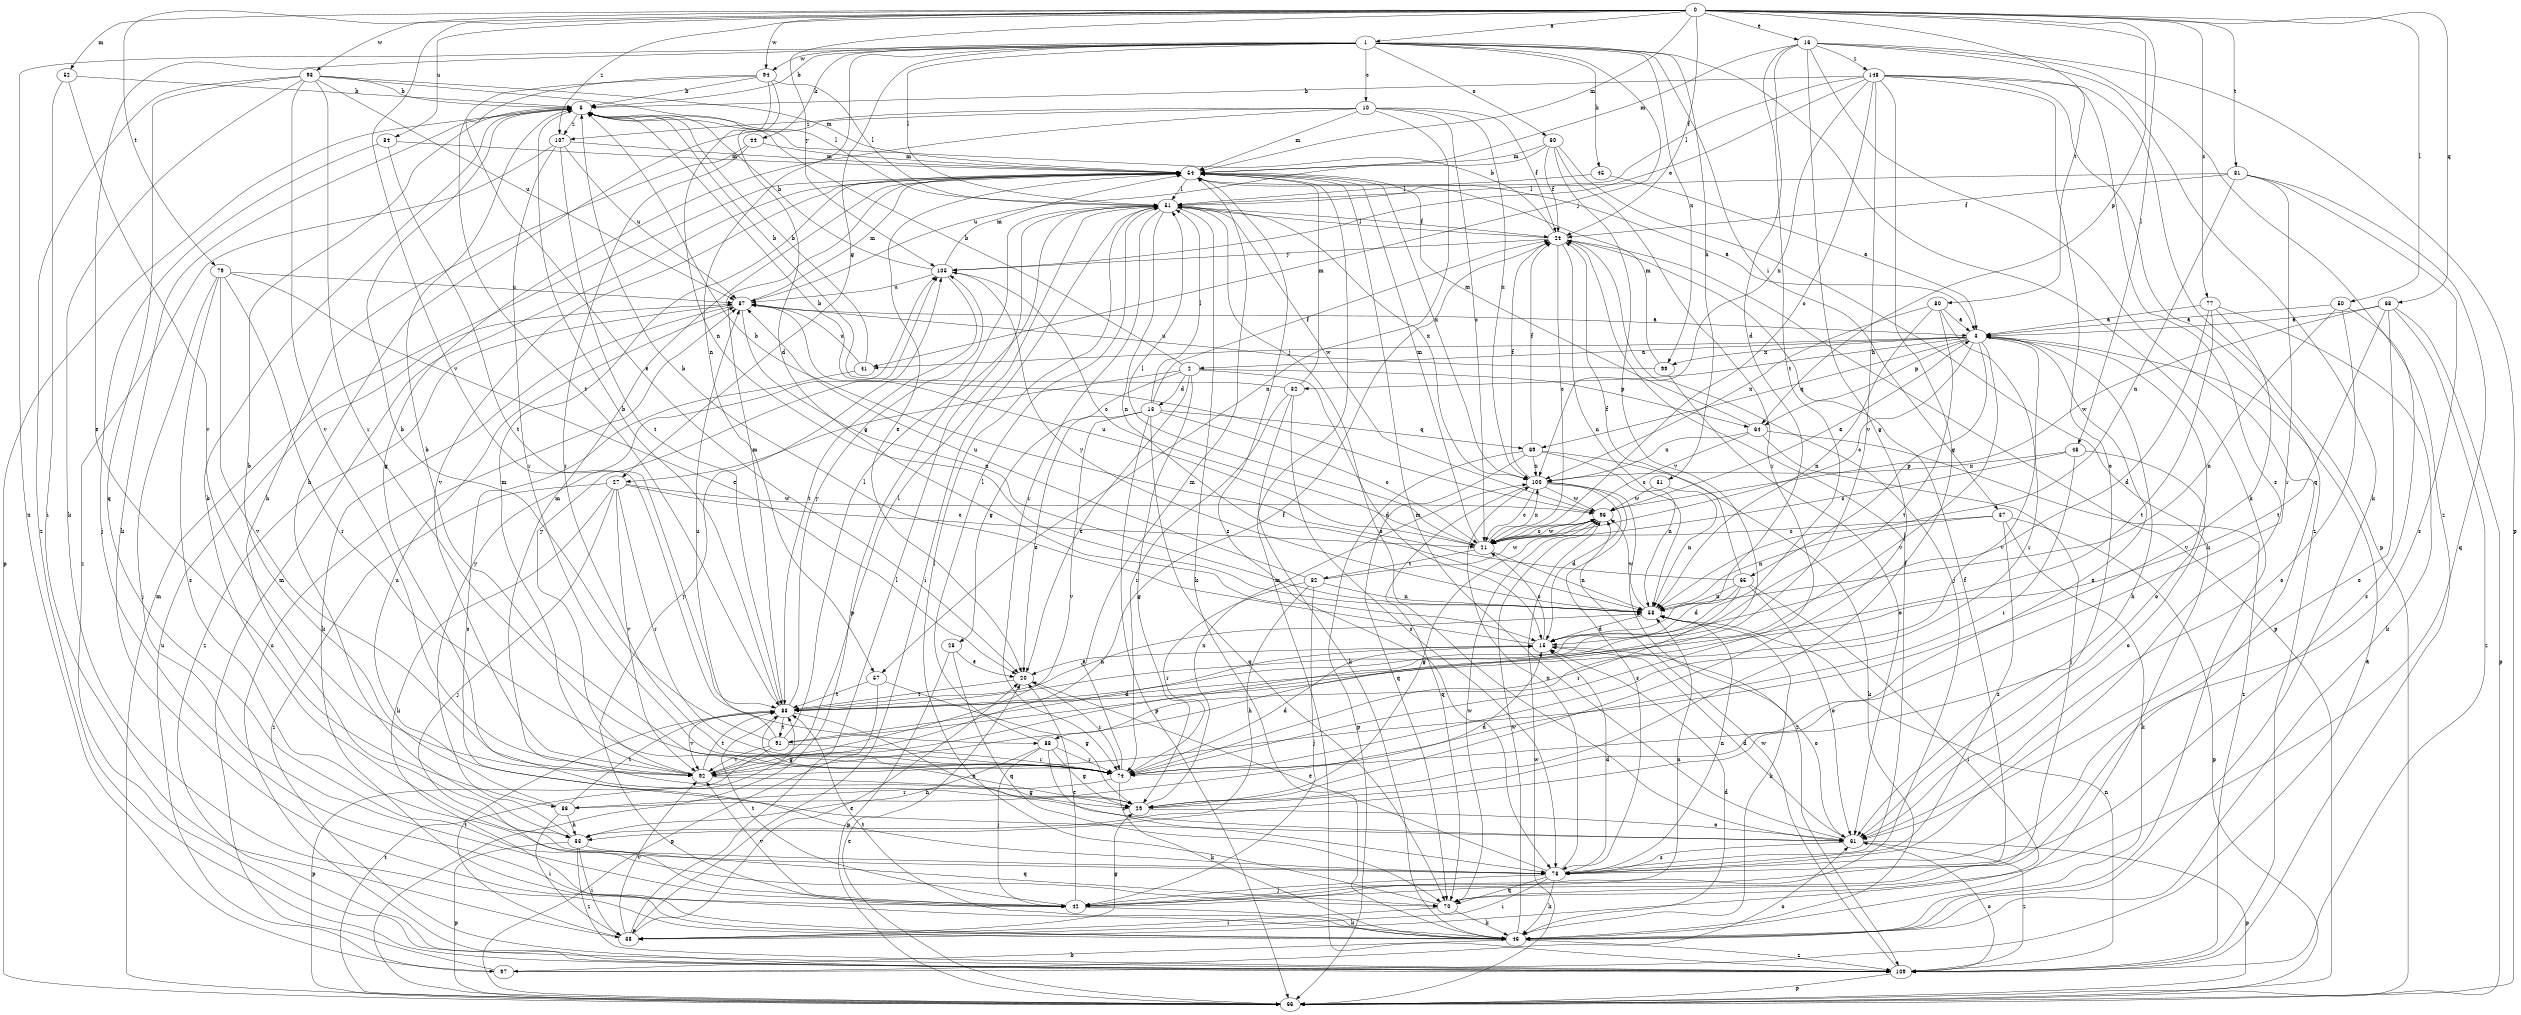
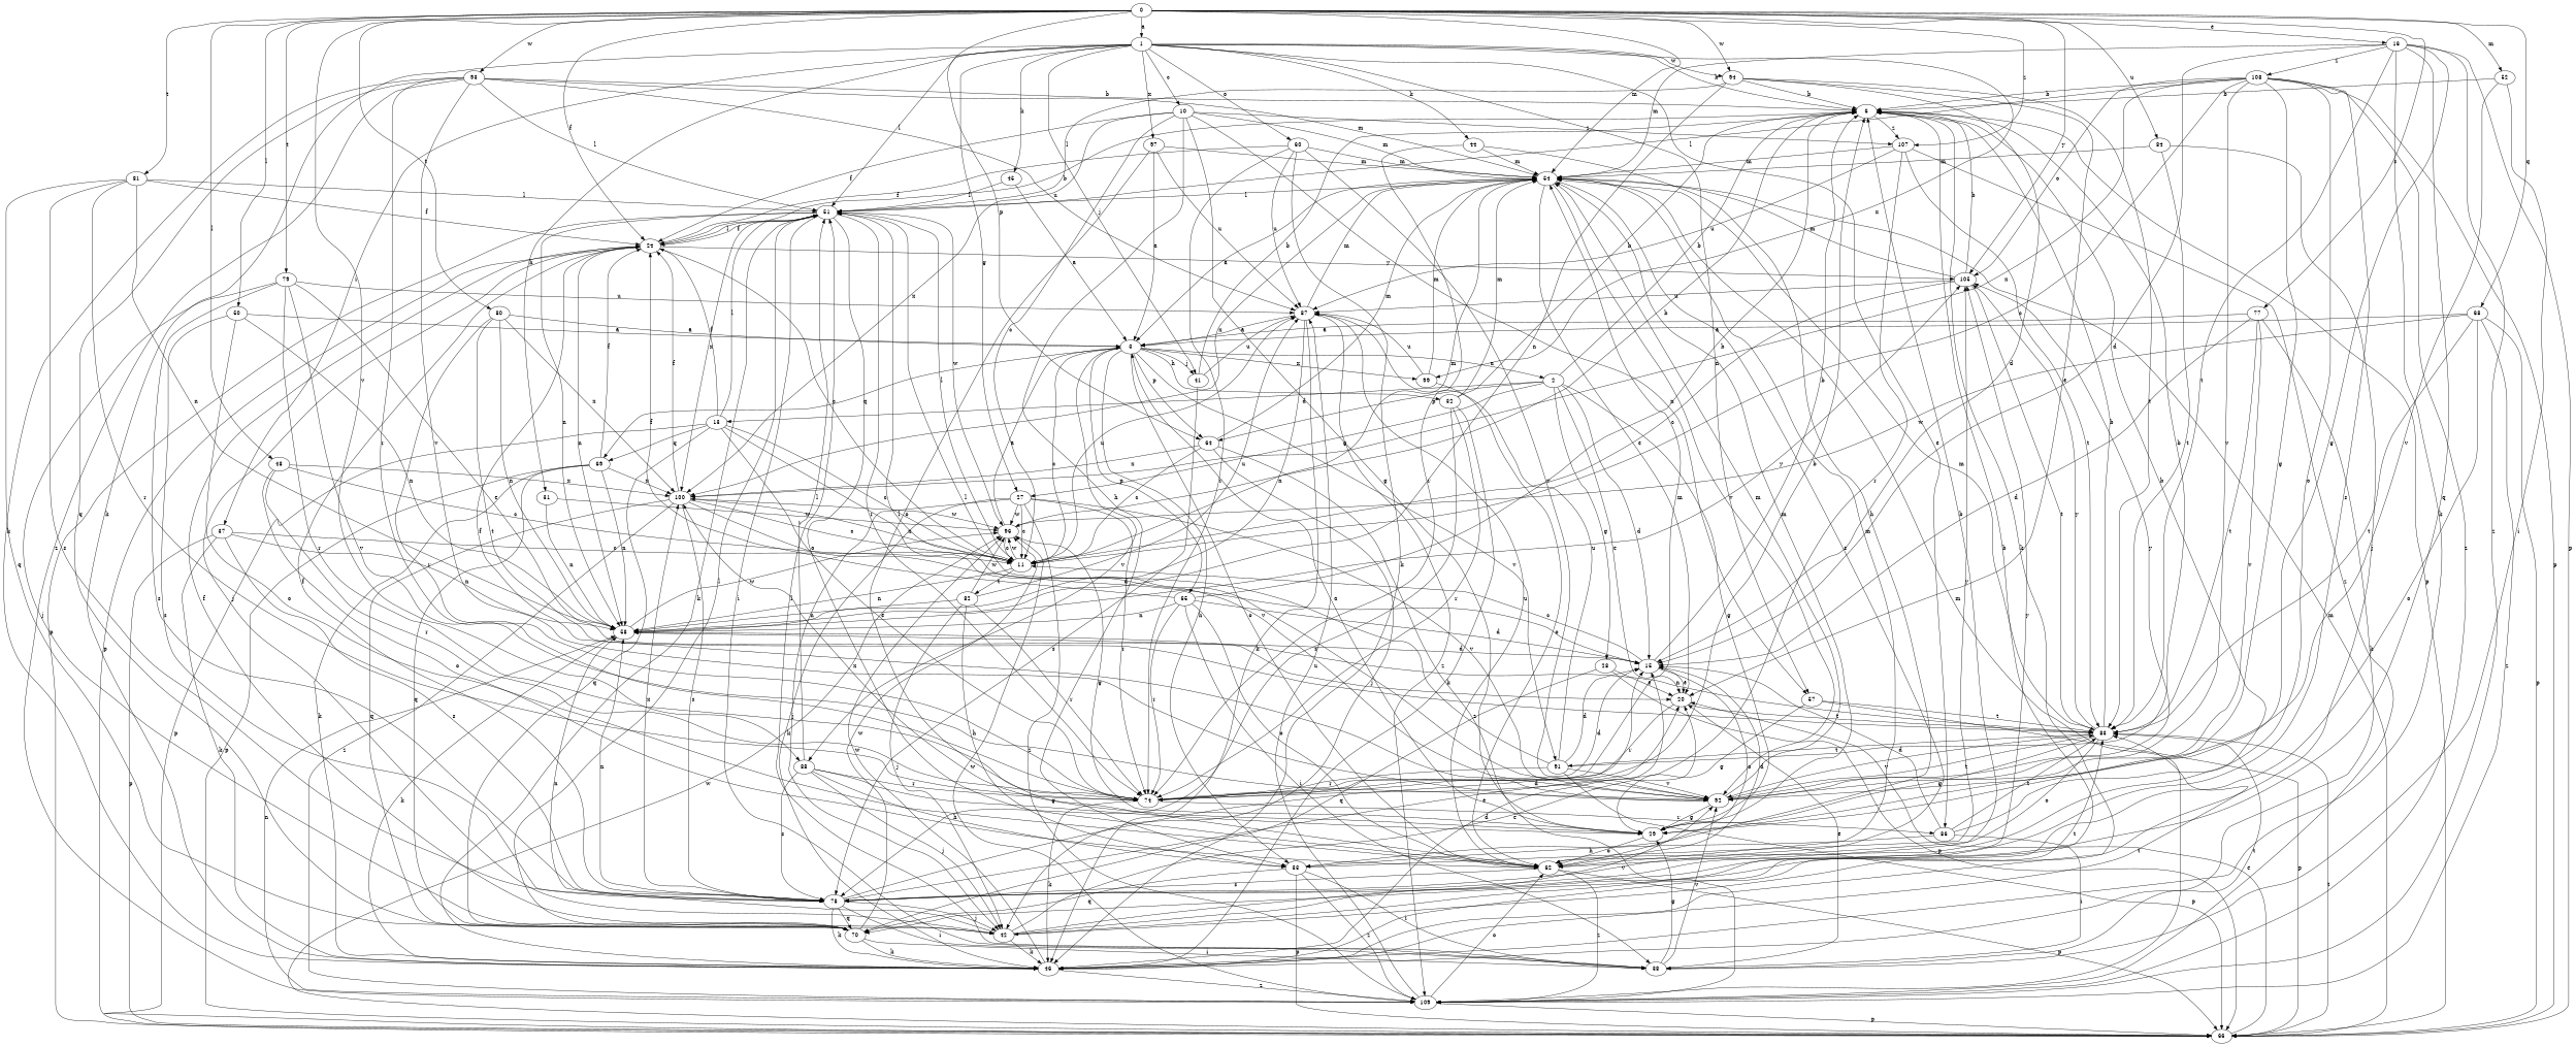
  strict digraph {
    0
    1
    16
    24
    48
    50
    52
    54
    64
    68
    77
    79
    80
    81
    84
    88
    93
    94
    105
    107
    n21 [label=6]
    10
    27
    31
    37
    41
    44
    45
    46
    51
    57
    60
    86
    97
    99
    15
    29
    66
    70
    83
-   108 [label=148]
+   108
    109
-   11 [label=21]
+   11
    58
    42
-   62 [label=61]
+   62
    100
    74
    3
    78
    92
    38
    20
    96
    87
    33
    2
    13
    28
    69
    32
    65
    91
    82
    0 -> 1 [label=a]
    0 -> 16 [label=e]
    0 -> 24 [label=f]
    0 -> 48 [label=l]
    0 -> 50 [label=l]
    0 -> 52 [label=m]
    0 -> 54 [label=m]
    0 -> 64 [label=p]
    0 -> 68 [label=q]
    0 -> 77 [label=s]
    0 -> 79 [label=t]
    0 -> 80 [label=t]
    0 -> 81 [label=t]
    0 -> 84 [label=u]
    0 -> 88 [label=v]
    0 -> 93 [label=w]
    0 -> 94 [label=w]
    0 -> 105 [label=y]
    0 -> 107 [label=z]
    1 -> 94 [label=w]
    1 -> n21 [label=b]
    1 -> 10 [label=c]
    1 -> 27 [label=g]
    1 -> 31 [label=h]
    1 -> 37 [label=i]
    1 -> 41 [label=j]
    1 -> 44 [label=k]
    1 -> 45 [label=k]
    1 -> 46 [label=k]
    1 -> 51 [label=l]
    1 -> 57 [label=n]
    1 -> 60 [label=o]
    1 -> 86 [label=e]
    1 -> 97 [label=x]
    1 -> 99 [label=x]
    16 -> 54 [label=m]
    16 -> 46 [label=k]
    16 -> 15 [label=d]
    16 -> 29 [label=g]
    16 -> 66 [label=p]
    16 -> 70 [label=q]
    16 -> 83 [label=t]
    16 -> 108 [label=z]
    16 -> 109 [label=z]
    24 -> 105 [label=y]
    24 -> n21 [label=b]
    24 -> 51 [label=l]
    24 -> 66 [label=p]
    24 -> 11 [label=c]
    24 -> 58 [label=n]
    24 -> 42 [label=j]
    48 -> 11 [label=c]
    48 -> 62 [label=o]
    48 -> 100 [label=x]
    48 -> 74 [label=r]
    50 -> 58 [label=n]
    50 -> 62 [label=o]
    50 -> 3 [label=a]
    50 -> 78 [label=s]
    52 -> n21 [label=b]
    52 -> 92 [label=v]
    52 -> 38 [label=i]
    54 -> 51 [label=l]
    54 -> 100 [label=x]
    54 -> 3 [label=a]
    54 -> 78 [label=s]
    54 -> 92 [label=v]
    54 -> 20 [label=e]
    64 -> 54 [label=m]
    64 -> 109 [label=z]
    64 -> 11 [label=c]
    64 -> 42 [label=j]
    64 -> 100 [label=x]
    68 -> 66 [label=p]
    68 -> 83 [label=t]
    68 -> 109 [label=z]
    68 -> 62 [label=o]
    68 -> 3 [label=a]
    68 -> 96 [label=w]
    77 -> 46 [label=k]
    77 -> 15 [label=d]
    77 -> 83 [label=t]
    77 -> 3 [label=a]
    77 -> 92 [label=v]
    79 -> 42 [label=j]
    79 -> 74 [label=r]
    79 -> 78 [label=s]
    79 -> 92 [label=v]
    79 -> 20 [label=e]
    79 -> 87 [label=u]
    80 -> 83 [label=t]
    80 -> 58 [label=n]
    80 -> 100 [label=x]
    80 -> 74 [label=r]
    80 -> 3 [label=a]
    81 -> 24 [label=f]
    81 -> 51 [label=l]
    81 -> 70 [label=q]
    81 -> 58 [label=n]
    81 -> 74 [label=r]
    81 -> 78 [label=s]
    84 -> 54 [label=m]
    84 -> 83 [label=t]
    84 -> 42 [label=j]
    88 -> 51 [label=l]
    88 -> 29 [label=g]
    88 -> 42 [label=j]
    88 -> 74 [label=r]
    88 -> 78 [label=s]
    88 -> 33 [label=h]
    93 -> 54 [label=m]
    93 -> n21 [label=b]
    93 -> 46 [label=k]
    93 -> 51 [label=l]
    93 -> 70 [label=q]
    93 -> 109 [label=z]
    93 -> 74 [label=r]
    93 -> 92 [label=v]
    93 -> 87 [label=u]
    94 -> n21 [label=b]
    94 -> 51 [label=l]
    94 -> 15 [label=d]
    94 -> 83 [label=t]
    94 -> 58 [label=n]
    94 -> 20 [label=e]
    105 -> 54 [label=m]
    105 -> n21 [label=b]
    105 -> 83 [label=t]
    105 -> 11 [label=c]
    105 -> 87 [label=u]
    107 -> 54 [label=m]
    107 -> 83 [label=t]
    107 -> 109 [label=z]
    107 -> 74 [label=r]
    107 -> 87 [label=u]
    n21 -> 107 [label=z]
    n21 -> 46 [label=k]
    n21 -> 66 [label=p]
    10 -> 24 [label=f]
    10 -> 54 [label=m]
    10 -> 107 [label=z]
    10 -> 57 [label=n]
    10 -> 29 [label=g]
    10 -> 11 [label=c]
    10 -> 100 [label=x]
    10 -> 33 [label=h]
    27 -> 46 [label=k]
    27 -> 109 [label=z]
    27 -> 11 [label=c]
    27 -> 42 [label=j]
    27 -> 74 [label=r]
    27 -> 92 [label=v]
    27 -> 96 [label=w]
    31 -> 58 [label=n]
    31 -> 96 [label=w]
    37 -> 46 [label=k]
    37 -> 66 [label=p]
    37 -> 11 [label=c]
    37 -> 58 [label=n]
    37 -> 78 [label=s]
    41 -> n21 [label=b]
    41 -> 78 [label=s]
    41 -> 87 [label=u]
    44 -> 54 [label=m]
    44 -> 74 [label=r]
    44 -> 33 [label=h]
    45 -> 51 [label=l]
    45 -> 3 [label=a]
-   46 -> 97 [label=b]
+   46 -> n21 [label=b]
    46 -> 15 [label=d]
    46 -> 83 [label=t]
    46 -> 109 [label=z]
    46 -> 96 [label=w]
    51 -> 24 [label=f]
    51 -> 46 [label=k]
    51 -> 66 [label=p]
    51 -> 58 [label=n]
    51 -> 62 [label=o]
    51 -> 100 [label=x]
    51 -> 74 [label=r]
    51 -> 38 [label=i]
    51 -> 96 [label=w]
    57 -> 29 [label=g]
    57 -> 66 [label=p]
    57 -> 83 [label=t]
    60 -> 24 [label=f]
    60 -> 54 [label=m]
    60 -> 46 [label=k]
    60 -> 74 [label=r]
    60 -> 92 [label=v]
    60 -> 87 [label=u]
    86 -> n21 [label=b]
    86 -> 15 [label=d]
    86 -> 83 [label=t]
    86 -> 38 [label=i]
    86 -> 33 [label=h]
    97 -> 54 [label=m]
    97 -> 62 [label=o]
    97 -> 3 [label=a]
    97 -> 87 [label=u]
    99 -> 54 [label=m]
    99 -> 62 [label=o]
    99 -> 87 [label=u]
    15 -> n21 [label=b]
    15 -> 11 [label=c]
    15 -> 62 [label=o]
    15 -> 20 [label=e]
    29 -> 54 [label=m]
    29 -> 62 [label=o]
    29 -> 100 [label=x]
    29 -> 3 [label=a]
    66 -> 54 [label=m]
    66 -> 83 [label=t]
    66 -> 20 [label=e]
    66 -> 96 [label=w]
    70 -> 46 [label=k]
    70 -> 51 [label=l]
    70 -> 38 [label=i]
    70 -> 96 [label=w]
    83 -> 54 [label=m]
    83 -> 105 [label=y]
    83 -> n21 [label=b]
    83 -> 29 [label=g]
    83 -> 58 [label=n]
    83 -> 62 [label=o]
    83 -> 92 [label=v]
    83 -> 91 [label=t]
    108 -> 105 [label=o]
    108 -> n21 [label=b]
    108 -> 51 [label=l]
    108 -> 29 [label=g]
    108 -> 66 [label=p]
    108 -> 109 [label=z]
    108 -> 11 [label=c]
    108 -> 62 [label=o]
    108 -> 100 [label=x]
    108 -> 78 [label=s]
    108 -> 92 [label=v]
    109 -> 54 [label=m]
    109 -> 66 [label=p]
    109 -> 58 [label=n]
    109 -> 62 [label=o]
    109 -> 96 [label=w]
    109 -> 87 [label=u]
    11 -> 54 [label=m]
    11 -> 51 [label=l]
    11 -> 58 [label=n]
    11 -> 100 [label=x]
    11 -> 96 [label=w]
    11 -> 87 [label=u]
    11 -> 82 [label=t]
    58 -> 105 [label=y]
    58 -> 46 [label=k]
    58 -> 15 [label=d]
    58 -> 96 [label=w]
    42 -> 24 [label=f]
    42 -> 105 [label=y]
    42 -> 46 [label=k]
    42 -> 83 [label=t]
    42 -> 58 [label=n]
    42 -> 92 [label=v]
    42 -> 20 [label=e]
    62 -> 54 [label=m]
    62 -> 15 [label=d]
    62 -> 66 [label=p]
    62 -> 109 [label=z]
    62 -> 78 [label=s]
    62 -> 87 [label=u]
    100 -> 24 [label=f]
    100 -> 15 [label=d]
    100 -> 70 [label=q]
    100 -> 109 [label=z]
    100 -> 11 [label=c]
    100 -> 78 [label=s]
    100 -> 96 [label=w]
    74 -> 54 [label=m]
    74 -> n21 [label=b]
    74 -> 46 [label=k]
    74 -> 86 [label=r]
    74 -> 15 [label=d]
    3 -> 64 [label=p]
    3 -> 88 [label=v]
    3 -> 41 [label=j]
    3 -> 99 [label=x]
    3 -> 11 [label=c]
    3 -> 62 [label=o]
    3 -> 33 [label=h]
    3 -> 2 [label=a]
    3 -> 69 [label=q]
    3 -> 32 [label=h]
    3 -> 65 [label=p]
    3 -> 91 [label=v]
    78 -> 24 [label=f]
    78 -> n21 [label=b]
    78 -> 46 [label=k]
    78 -> 15 [label=d]
    78 -> 70 [label=q]
    78 -> 58 [label=n]
    78 -> 42 [label=j]
    78 -> 100 [label=x]
    78 -> 38 [label=i]
    78 -> 20 [label=e]
    92 -> 24 [label=f]
    92 -> 54 [label=m]
    92 -> 105 [label=y]
    92 -> 51 [label=l]
    92 -> 29 [label=g]
    92 -> 83 [label=t]
    38 -> 51 [label=l]
    38 -> 29 [label=g]
    38 -> 83 [label=t]
    38 -> 92 [label=v]
    38 -> 20 [label=e]
    20 -> 83 [label=t]
    20 -> 74 [label=r]
    96 -> n21 [label=b]
    96 -> 29 [label=g]
    96 -> 11 [label=c]
    96 -> 3 [label=a]
    87 -> 54 [label=m]
    87 -> 46 [label=k]
    87 -> 109 [label=z]
    87 -> 58 [label=n]
    87 -> 3 [label=a]
    33 -> 105 [label=y]
    33 -> 66 [label=p]
    33 -> 70 [label=q]
    33 -> 109 [label=z]
    33 -> 38 [label=i]
    2 -> 64 [label=p]
    2 -> n21 [label=b]
    2 -> 27 [label=g]
    2 -> 15 [label=d]
    2 -> 29 [label=g]
    2 -> 20 [label=e]
    2 -> 13 [label=d]
    2 -> 28 [label=g]
    13 -> 24 [label=f]
    13 -> 51 [label=l]
    13 -> 66 [label=p]
    13 -> 70 [label=q]
    13 -> 11 [label=c]
    13 -> 92 [label=v]
-   13 -> 20 [label=e]
+   13 -> 74 [label=e]
    13 -> 69 [label=q]
    28 -> 66 [label=p]
    28 -> 70 [label=q]
    28 -> 20 [label=e]
    69 -> 24 [label=f]
    69 -> 46 [label=k]
    69 -> 66 [label=p]
    69 -> 70 [label=q]
    69 -> 58 [label=n]
    69 -> 100 [label=x]
    32 -> 54 [label=m]
    32 -> n21 [label=b]
    32 -> 46 [label=k]
    32 -> 74 [label=r]
    32 -> 78 [label=s]
    65 -> 24 [label=f]
    65 -> n21 [label=b]
    65 -> 15 [label=d]
    65 -> 58 [label=n]
    65 -> 62 [label=o]
    65 -> 74 [label=r]
    65 -> 38 [label=i]
    91 -> n21 [label=b]
    91 -> 51 [label=l]
    91 -> 15 [label=d]
    91 -> 66 [label=p]
    91 -> 74 [label=r]
    91 -> 92 [label=v]
    91 -> 87 [label=u]
    82 -> 58 [label=n]
    82 -> 42 [label=j]
    82 -> 74 [label=r]
    82 -> 96 [label=w]
    82 -> 87 [label=u]
    82 -> 33 [label=h]
  }
